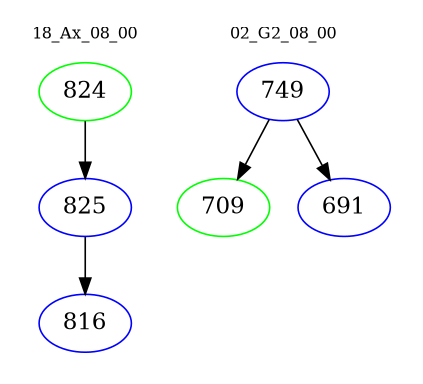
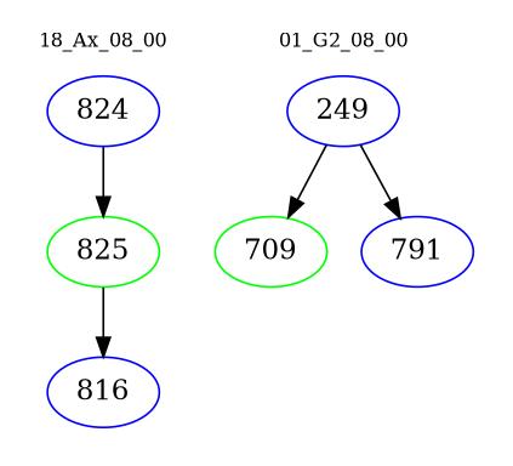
  digraph {
    node [color=blue]
    edge [color=black]
-   n1 [label=825]
-   n2 [color=green label=824]
+   n1 [color=green label=825]
+   n2 [label=824]
    n3 [label=816]
-   n4 [label=749]
+   n4 [label=249]
    n5 [color=green label=709]
-   n6 [label=691]
+   n6 [label=791]
    subgraph cluster_1 {
      color=white
      fontsize=10
      label="18_Ax_08_00"
      n1
      n2
      n3
    }
    subgraph cluster_2 {
      color=white
      fontsize=10
-     label="02_G2_08_00"
+     label="01_G2_08_00"
      n4
      n5
      n6
    }
    n1 -> n3
    n2 -> n1
    n4 -> n5
    n4 -> n6
  }
